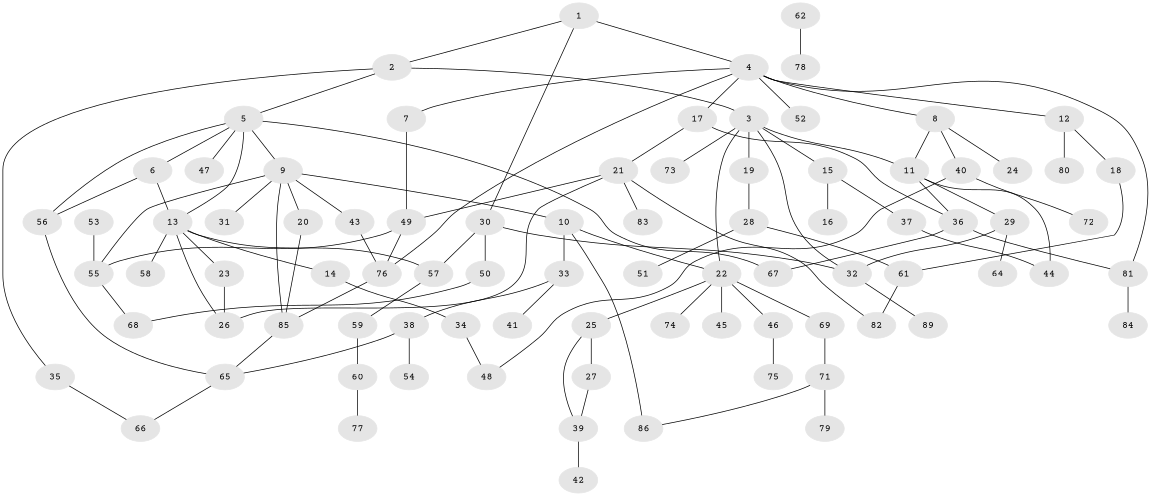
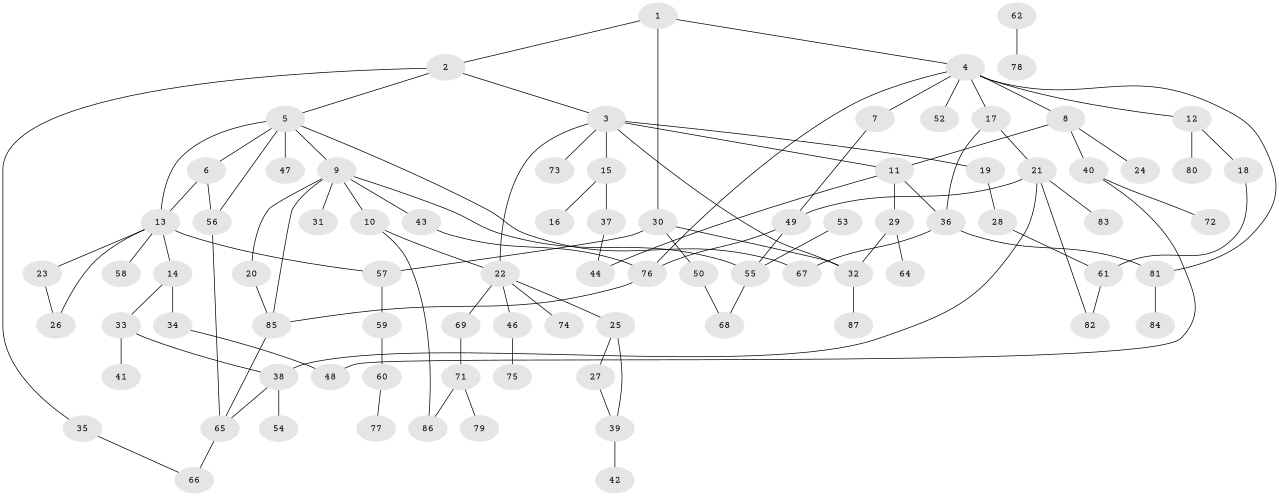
  graph {
    fontname="Courier Prime"
    node [color=gray90 fontname="Courier Prime" style=filled]
    edge [fontname="Courier Prime"]
    1
    2
    4
    30
    3
    5
    35
    7
    8
    12
    17
    52
    76
    81
    32
    57
    50
    11
    15
    19
    22
    73
    47
    6
    9
    13
    56
    67
    66
    29
    36
    44
    16
    37
    28
    25
-   45
    46
    69
    74
-   87 [label=89]
+   87
    49
    24
    40
    18
    80
    21
    85
    84
    10
    20
    31
    43
    55
    14
    23
    26
    58
    65
    48
    72
    86
    68
    64
    61
    33
    34
    59
    38
    41
    82
    83
    53
-   51
    27
    39
    75
    71
    42
    62
    78
    54
    60
    77
    79
    1 -- 2
    1 -- 4
    1 -- 30
    2 -- 3
    2 -- 5
    2 -- 35
    4 -- 7
    4 -- 8
    4 -- 12
    4 -- 17
    4 -- 52
    4 -- 76
    4 -- 81
    30 -- 32
    30 -- 57
    30 -- 50
    3 -- 32
    3 -- 11
    3 -- 15
    3 -- 19
    3 -- 22
    3 -- 73
    5 -- 47
    5 -- 6
    5 -- 9
    5 -- 13
    5 -- 56
    5 -- 67
    35 -- 66
    7 -- 49
    8 -- 11
    8 -- 24
    8 -- 40
    12 -- 18
    12 -- 80
    17 -- 36
    17 -- 21
    76 -- 85
    81 -- 84
    32 -- 87
    57 -- 59
    50 -- 68
    11 -- 29
    11 -- 36
    11 -- 44
    15 -- 16
    15 -- 37
    19 -- 28
    22 -- 25
-   22 -- 45
    22 -- 46
    22 -- 69
    22 -- 74
    6 -- 13
    6 -- 56
    9 -- 85
    9 -- 10
    9 -- 20
    9 -- 31
    9 -- 43
    9 -- 55
    13 -- 57
    13 -- 14
    13 -- 23
    13 -- 26
    13 -- 58
    56 -- 65
    29 -- 32
    29 -- 64
    36 -- 81
    36 -- 67
    37 -- 44
    28 -- 61
-   28 -- 51
    25 -- 27
    25 -- 39
    46 -- 75
    69 -- 71
    49 -- 76
    49 -- 55
    40 -- 48
    40 -- 72
    18 -- 61
    21 -- 49
-   21 -- 26
+   21 -- 38
    21 -- 82
    21 -- 83
    85 -- 65
    10 -- 22
    10 -- 86
    20 -- 85
    43 -- 76
    55 -- 68
-   10 -- 33
+   14 -- 33
    14 -- 34
    23 -- 26
    65 -- 66
    61 -- 82
    33 -- 38
    33 -- 41
    34 -- 48
    59 -- 60
    38 -- 65
    38 -- 54
    53 -- 55
    27 -- 39
    39 -- 42
    71 -- 86
    71 -- 79
    62 -- 78
    60 -- 77
  }
